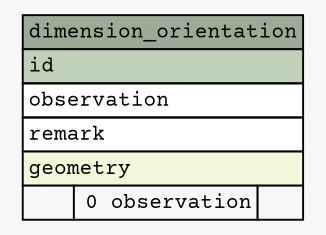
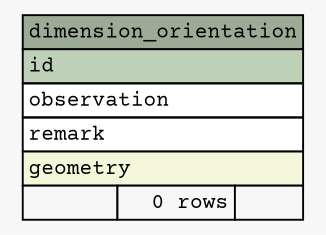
  digraph {
    bgcolor="#f7f7f7"
    fontname="Courier Prime"
    fontsize=11
    nodesep=0.18
    rankdir=RL
    ranksep=0.46
-   n1 [fontname="Courier Prime" fontsize=11 label=<     <TABLE BORDER="0" CELLBORDER="1" CELLSPACING="0" BGCOLOR="#ffffff">       <TR><TD COLSPAN="3" BGCOLOR="#9bab96" ALIGN="CENTER">dimension_orientation</TD></TR>       <TR><TD PORT="id" COLSPAN="3" BGCOLOR="#bed1b8" ALIGN="LEFT">id</TD></TR>       <TR><TD PORT="observation" COLSPAN="3" ALIGN="LEFT">observation</TD></TR>       <TR><TD PORT="remark" COLSPAN="3" ALIGN="LEFT">remark</TD></TR>       <TR><TD PORT="geometry" COLSPAN="3" BGCOLOR="#f4f7da" ALIGN="LEFT">geometry</TD></TR>       <TR><TD ALIGN="LEFT" BGCOLOR="#f7f7f7">  </TD><TD ALIGN="RIGHT" BGCOLOR="#f7f7f7">0 observation</TD><TD ALIGN="RIGHT" BGCOLOR="#f7f7f7">  </TD></TR>     </TABLE>> shape=plaintext]
+   n1 [fontname="Courier Prime" fontsize=11 label=<     <TABLE BORDER="0" CELLBORDER="1" CELLSPACING="0" BGCOLOR="#ffffff">       <TR><TD COLSPAN="3" BGCOLOR="#9bab96" ALIGN="CENTER">dimension_orientation</TD></TR>       <TR><TD PORT="id" COLSPAN="3" BGCOLOR="#bed1b8" ALIGN="LEFT">id</TD></TR>       <TR><TD PORT="observation" COLSPAN="3" ALIGN="LEFT">observation</TD></TR>       <TR><TD PORT="remark" COLSPAN="3" ALIGN="LEFT">remark</TD></TR>       <TR><TD PORT="geometry" COLSPAN="3" BGCOLOR="#f4f7da" ALIGN="LEFT">geometry</TD></TR>       <TR><TD ALIGN="LEFT" BGCOLOR="#f7f7f7">  </TD><TD ALIGN="RIGHT" BGCOLOR="#f7f7f7">0 rows</TD><TD ALIGN="RIGHT" BGCOLOR="#f7f7f7">  </TD></TR>     </TABLE>> shape=plaintext]
  }
